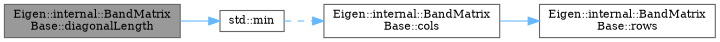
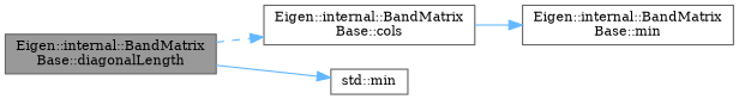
  digraph {
    fontname="DejaVu Serif"
    rankdir=LR
    node [color=grey40 fillcolor=white fontname="DejaVu Serif" fontsize=10 shape=box style=filled]
    edge [color=steelblue1 fontname="DejaVu Serif" fontsize=10 labelfontname=Helvetica labelfontsize=10 style=solid]
    n1 [color=gray40 fillcolor=grey60 fontcolor=black height=0.2 label="Eigen::internal::BandMatrix\lBase::diagonalLength" width=0.4]
    n2 [height=0.2 label="Eigen::internal::BandMatrix\lBase::cols" width=0.4]
    n3 [height=0.2 label="std::min" width=0.4]
-   n4 [height=0.2 label="Eigen::internal::BandMatrix\lBase::rows" width=0.4]
-   n3 -> n2 [style=dashed]
+   n4 [height=0.2 label="Eigen::internal::BandMatrix\lBase::min" width=0.4]
+   n1 -> n2 [style=dashed]
    n1 -> n3
    n2 -> n4
  }
